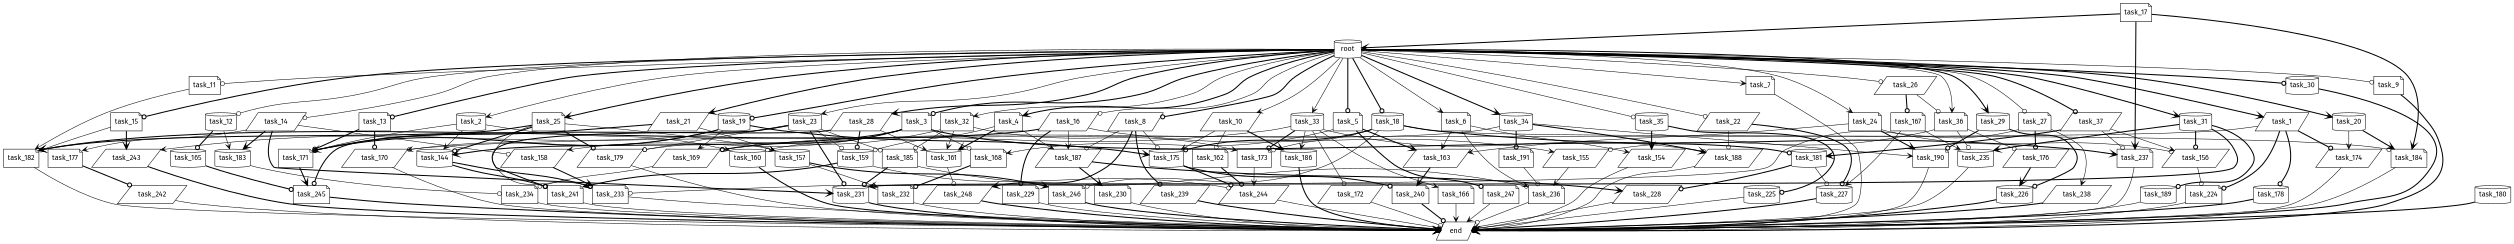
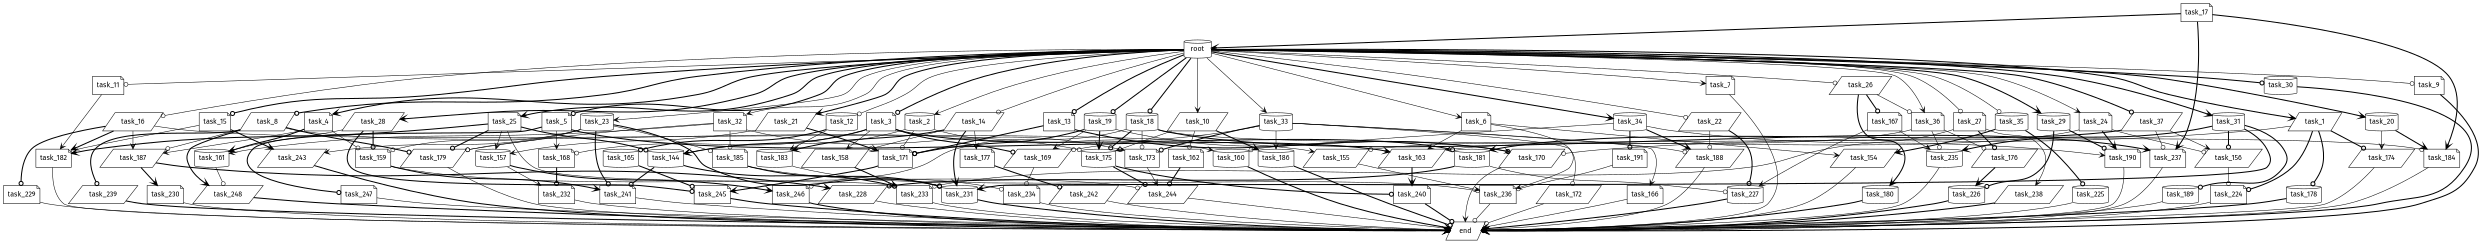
  digraph {
    fontname="Fira Sans"
    node [fontname="Fira Sans" shape=note]
    edge [arrowhead=odot fontname="Fira Sans" style=solid]
    root [shape=cylinder]
    task_1 [shape=parallelogram]
    task_2 [shape=cylinder]
    task_3
    task_4
    task_5
    task_6
    task_7
    task_8 [shape=parallelogram]
    task_9
    task_10 [shape=parallelogram]
    task_11
    task_12 [shape=cylinder]
    task_13
    task_14 [shape=parallelogram]
    task_15
    task_16 [shape=parallelogram]
    task_18 [shape=cylinder]
    task_19 [shape=cylinder]
    task_20 [shape=cylinder]
    task_21 [shape=parallelogram]
    task_22 [shape=parallelogram]
    task_23 [shape=cylinder]
    task_24
    task_25
    task_26 [shape=parallelogram]
    task_27
    task_28 [shape=parallelogram]
    task_29 [shape=cylinder]
    task_30 [shape=cylinder]
    task_31 [shape=cylinder]
    task_32
    task_33 [shape=cylinder]
    task_34 [shape=cylinder]
    task_35 [shape=cylinder]
    task_36
    task_37 [shape=parallelogram]
    task_170 [shape=parallelogram]
    task_174 [shape=parallelogram]
    task_178 [shape=cylinder]
    task_224
    task_160 [shape=cylinder]
    n43 [label=task_144 shape=cylinder]
    task_171
    task_158 [shape=parallelogram]
    task_168
    task_169 [shape=parallelogram]
    task_181 [shape=cylinder]
-   task_159 [shape=cylinder]
+   task_159
    task_161 [shape=cylinder]
    task_187 [shape=parallelogram]
    task_163 [shape=parallelogram]
    task_247
    task_154 [shape=parallelogram]
    task_236
    end [shape=parallelogram]
    task_175 [shape=cylinder]
    task_179 [shape=parallelogram]
    task_239 [shape=parallelogram]
    task_248 [shape=parallelogram]
    task_162
    task_186 [shape=cylinder]
    task_182
    task_165 [shape=cylinder]
    task_183 [shape=cylinder]
    task_177
    task_231 [shape=cylinder]
    task_243 [shape=parallelogram]
    task_155 [shape=parallelogram]
    task_229
    task_17
    task_184
    task_237
    task_173
    task_246
    task_157 [shape=cylinder]
    task_188 [shape=parallelogram]
    task_227 [shape=cylinder]
    task_185
    task_241
    task_156 [shape=parallelogram]
    task_190
    task_233
    task_167
    task_180 [shape=cylinder]
    task_176 [shape=parallelogram]
    task_238 [shape=parallelogram]
    task_245
    task_226 [shape=cylinder]
    task_189 [shape=cylinder]
    task_235 [shape=cylinder]
    task_166
    task_172 [shape=parallelogram]
    task_191
    task_225 [shape=cylinder]
    task_232
    task_234
    task_228 [shape=parallelogram]
    task_244 [shape=parallelogram]
    task_230
    task_240
    task_242 [shape=parallelogram]
    root -> task_1 [arrowhead=vee style=bold]
    root -> task_2 [arrowhead=vee]
    root -> task_3 [style=bold]
    root -> task_4 [arrowhead=vee style=bold]
    root -> task_5 [style=bold]
    root -> task_6 [arrowhead=vee]
    root -> task_7 [arrowhead=vee]
    root -> task_8 [style=bold]
    root -> task_9
    root -> task_10 [arrowhead=vee]
    root -> task_11
    root -> task_12
    root -> task_13 [style=bold]
    root -> task_14
    root -> task_15 [style=bold]
    root -> task_16
    root -> task_18 [style=bold]
    root -> task_19 [style=bold]
    root -> task_20 [arrowhead=vee style=bold]
    root -> task_21 [arrowhead=vee style=bold]
    root -> task_22
    root -> task_23 [arrowhead=vee]
    root -> task_24 [arrowhead=vee]
    root -> task_25 [arrowhead=vee style=bold]
    root -> task_26
    root -> task_27
    root -> task_28 [arrowhead=vee style=bold]
    root -> task_29 [arrowhead=vee style=bold]
    root -> task_30 [style=bold]
    root -> task_31 [arrowhead=vee style=bold]
    root -> task_32 [arrowhead=vee]
    root -> task_33 [arrowhead=vee]
    root -> task_34 [arrowhead=vee style=bold]
    root -> task_35
    root -> task_36 [arrowhead=vee]
    root -> task_37 [style=bold]
    task_1 -> task_170
    task_1 -> task_174 [style=bold]
    task_1 -> task_178 [style=bold]
    task_1 -> task_224 [style=bold]
    task_2 -> task_160 [arrowhead=vee]
    task_2 -> n43 [arrowhead=vee]
    task_2 -> task_171
    task_3 -> n43 [arrowhead=vee style=bold]
    task_3 -> task_158 [arrowhead=vee]
    task_3 -> task_168
    task_3 -> task_169 [style=bold]
    task_3 -> task_181 [style=bold]
    task_4 -> task_159
    task_4 -> task_161 [arrowhead=vee style=bold]
    task_4 -> task_187 [arrowhead=vee]
    task_5 -> task_168 [arrowhead=vee]
    task_5 -> task_163 [arrowhead=vee style=bold]
    task_5 -> task_247 [style=bold]
    task_6 -> task_163 [arrowhead=vee]
    task_6 -> task_154 [arrowhead=vee]
    task_6 -> task_236 [arrowhead=vee]
    task_7 -> end
    task_8 -> task_187
    task_8 -> task_175
+   task_8 -> task_179 [style=bold]
    task_8 -> task_239 [style=bold]
    task_8 -> task_248 [arrowhead=vee style=bold]
    task_9 -> end [style=bold]
    task_10 -> task_175 [arrowhead=vee]
    task_10 -> task_162
    task_10 -> task_186 [arrowhead=vee style=bold]
    task_11 -> task_182 [arrowhead=vee]
    task_12 -> task_165 [style=bold]
    task_12 -> task_183 [arrowhead=vee]
    task_13 -> task_170 [style=bold]
    task_13 -> task_171 [style=bold]
    task_14 -> task_158
    task_14 -> task_183 [arrowhead=vee style=bold]
    task_14 -> task_177 [arrowhead=vee]
    task_14 -> task_231 [arrowhead=vee style=bold]
    task_15 -> task_182
    task_15 -> task_243 [arrowhead=vee style=bold]
    task_16 -> task_187 [arrowhead=vee]
    task_16 -> task_182 [arrowhead=vee style=bold]
    task_16 -> task_155 [arrowhead=vee]
    task_16 -> task_229 [style=bold]
    task_18 -> task_175 [style=bold]
    task_18 -> task_184
    task_18 -> task_237 [arrowhead=vee style=bold]
    task_18 -> task_173
    task_18 -> task_246
    task_19 -> task_170 [arrowhead=vee]
    task_19 -> task_171 [style=bold]
    task_19 -> task_169 [arrowhead=vee]
    task_19 -> task_175 [arrowhead=vee style=bold]
    task_20 -> task_174 [arrowhead=vee]
    task_20 -> task_184 [arrowhead=vee style=bold]
    task_21 -> task_171 [arrowhead=vee style=bold]
    task_21 -> task_157 [arrowhead=vee]
    task_22 -> task_188
    task_22 -> task_227 [style=bold]
    task_23 -> task_159
    task_23 -> task_179
    task_23 -> task_231 [style=bold]
    task_23 -> task_243 [arrowhead=vee]
    task_23 -> task_185
    task_23 -> task_241 [style=bold]
    task_24 -> task_163 [arrowhead=vee]
    task_24 -> task_156
    task_24 -> task_190 [arrowhead=vee style=bold]
    task_25 -> n43 [style=bold]
    task_25 -> task_179 [style=bold]
    task_25 -> task_182 [arrowhead=vee style=bold]
    task_25 -> task_157 [arrowhead=vee]
    task_25 -> task_233
    task_26 -> task_36
    task_26 -> task_167 [style=bold]
+   task_26 -> task_180 [arrowhead=vee style=bold]
    task_27 -> task_233
    task_27 -> task_176 [style=bold]
    task_27 -> task_238 [arrowhead=vee]
    task_28 -> task_159 [style=bold]
    task_28 -> task_161 [arrowhead=vee]
    task_28 -> task_245 [style=bold]
    task_29 -> task_190 [style=bold]
    task_29 -> task_226 [style=bold]
    task_30 -> end [arrowhead=vee style=bold]
    task_31 -> task_231 [arrowhead=vee style=bold]
    task_31 -> task_156 [style=bold]
    task_31 -> task_189 [style=bold]
    task_31 -> task_235 [arrowhead=vee style=bold]
    task_32 -> task_161 [arrowhead=vee]
    task_32 -> task_179
    task_32 -> task_173 [arrowhead=vee]
    task_32 -> task_185
    task_33 -> task_169
    task_33 -> task_186 [arrowhead=vee]
    task_33 -> task_173 [style=bold]
    task_33 -> task_188
    task_33 -> task_166 [arrowhead=vee]
    task_33 -> task_172
    task_34 -> task_160
    task_34 -> task_188 [arrowhead=vee style=bold]
    task_34 -> task_190 [arrowhead=vee]
    task_34 -> task_191 [style=bold]
    task_35 -> task_154 [arrowhead=vee style=bold]
    task_35 -> task_225 [style=bold]
    task_36 -> task_155
    task_36 -> task_176
    task_36 -> task_235
    task_37 -> task_181 [arrowhead=vee style=bold]
    task_37 -> task_237
    task_37 -> task_156 [arrowhead=vee]
    task_170 -> end [arrowhead=vee]
    task_174 -> end
    task_178 -> end [arrowhead=vee style=bold]
    task_224 -> end [arrowhead=vee]
    task_160 -> end [arrowhead=vee style=bold]
    n43 -> task_241 [style=bold]
    n43 -> task_233 [style=bold]
    task_171 -> task_245 [arrowhead=vee style=bold]
    task_158 -> task_233 [arrowhead=vee style=bold]
    task_168 -> task_232 [style=bold]
    task_169 -> task_234
    task_181 -> task_227
    task_181 -> task_228 [style=bold]
    task_159 -> task_241 [arrowhead=vee style=bold]
    task_159 -> task_244
    task_161 -> task_248
    task_187 -> task_228 [arrowhead=vee style=bold]
    task_187 -> task_230 [arrowhead=vee style=bold]
    task_163 -> task_240 [arrowhead=vee style=bold]
    task_247 -> end [arrowhead=vee]
    task_154 -> end
    task_236 -> end
    task_175 -> task_244 [style=bold]
    task_175 -> task_240 [style=bold]
    task_179 -> end
    task_239 -> end [style=bold]
    task_248 -> end [style=bold]
    task_162 -> task_244 [style=bold]
    task_186 -> end [style=bold]
    task_182 -> end [arrowhead=vee]
    task_165 -> task_245 [style=bold]
    task_183 -> task_234
    task_177 -> task_242 [style=bold]
    task_231 -> end [arrowhead=vee style=bold]
    task_243 -> end [style=bold]
    task_155 -> task_236 [arrowhead=vee]
    task_229 -> end [arrowhead=vee]
    task_17 -> root [arrowhead=vee style=bold]
    task_17 -> task_184 [arrowhead=vee style=bold]
    task_17 -> task_237 [arrowhead=vee style=bold]
    task_184 -> end [arrowhead=vee]
    task_237 -> end
    task_173 -> task_244 [arrowhead=vee]
    task_246 -> end [arrowhead=vee style=bold]
    task_157 -> task_246 [arrowhead=vee style=bold]
    task_157 -> task_232 [arrowhead=vee]
    task_188 -> end
    task_227 -> end [style=bold]
    task_185 -> task_236
    task_185 -> task_231 [style=bold]
    task_241 -> end
    task_156 -> task_224
    task_190 -> end [arrowhead=vee]
    task_233 -> end
    task_167 -> task_227 [arrowhead=vee]
    task_167 -> task_235 [arrowhead=vee]
    task_180 -> end [arrowhead=vee style=bold]
    task_176 -> task_226 [arrowhead=vee style=bold]
    task_238 -> end [arrowhead=vee style=bold]
    task_245 -> end [arrowhead=vee style=bold]
    task_226 -> end [arrowhead=vee style=bold]
    task_189 -> end [arrowhead=vee]
    task_235 -> end
    task_166 -> end [arrowhead=vee]
    task_172 -> end
    task_191 -> task_236
    task_225 -> end
    task_232 -> end [arrowhead=vee]
    task_234 -> end [arrowhead=vee]
    task_228 -> end [arrowhead=vee]
    task_244 -> end
    task_230 -> end
    task_240 -> end [style=bold]
    task_242 -> end [arrowhead=vee]
  }
